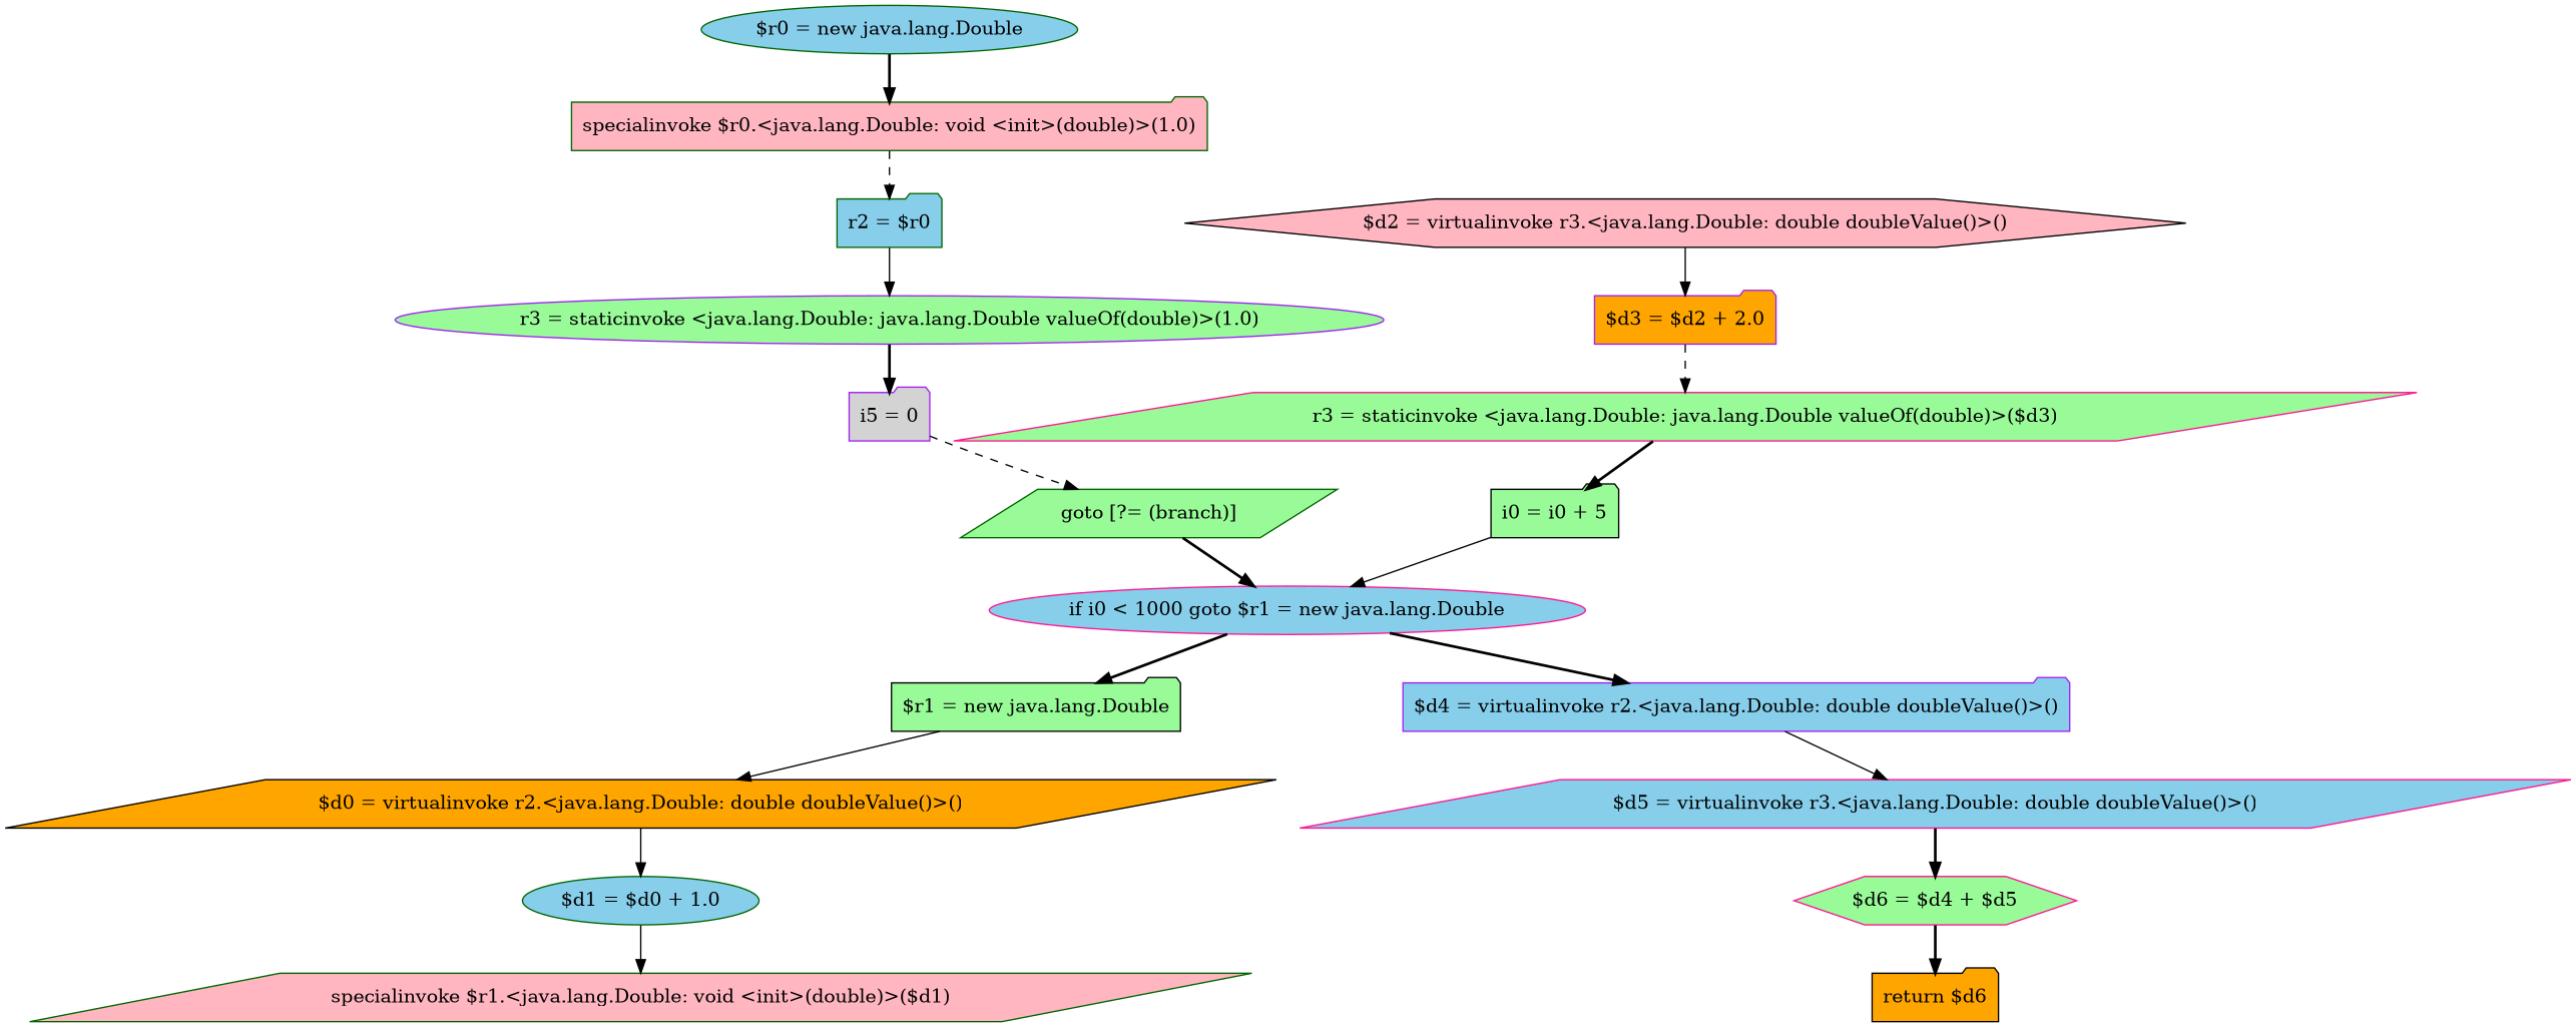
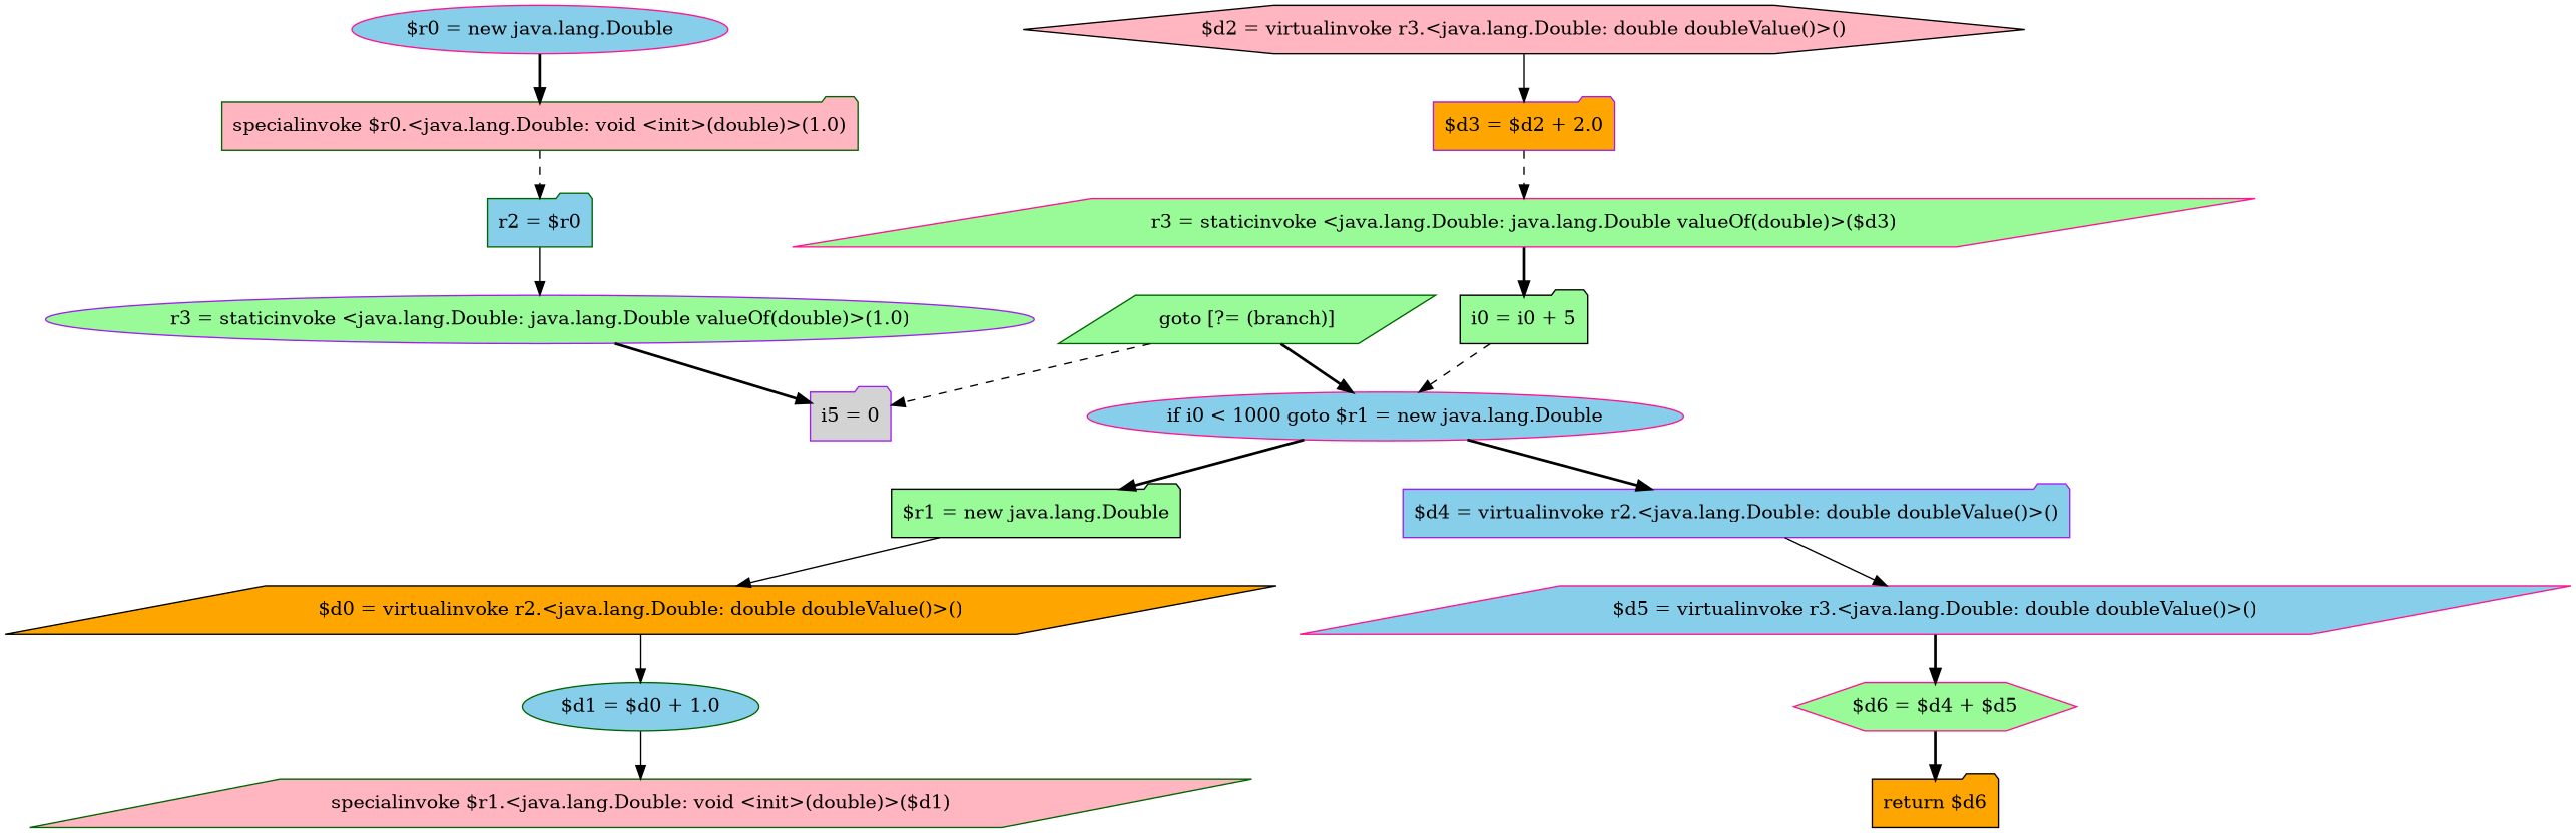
  digraph {
    node [color=deeppink fillcolor=skyblue shape=folder style=filled]
    edge [style=bold]
-   "$r0 = new java.lang.Double" [color=darkgreen shape=ellipse]
+   "$r0 = new java.lang.Double" [shape=ellipse]
    "specialinvoke $r0.<java.lang.Double: void <init>(double)>(1.0)" [color=darkgreen fillcolor=lightpink]
    "r2 = $r0" [color=darkgreen]
    "r3 = staticinvoke <java.lang.Double: java.lang.Double valueOf(double)>(1.0)" [color=purple fillcolor=palegreen shape=ellipse]
    n5 [color=purple fillcolor=lightgrey label="i5 = 0"]
    "goto [?= (branch)]" [color=darkgreen fillcolor=palegreen shape=parallelogram]
    "if i0 < 1000 goto $r1 = new java.lang.Double" [shape=ellipse]
    "$r1 = new java.lang.Double" [color=black fillcolor=palegreen]
    "$d4 = virtualinvoke r2.<java.lang.Double: double doubleValue()>()" [color=purple]
    "$d0 = virtualinvoke r2.<java.lang.Double: double doubleValue()>()" [color=black fillcolor=orange shape=parallelogram]
    "$d1 = $d0 + 1.0" [color=darkgreen shape=ellipse]
    "specialinvoke $r1.<java.lang.Double: void <init>(double)>($d1)" [color=darkgreen fillcolor=lightpink shape=parallelogram]
    "$d2 = virtualinvoke r3.<java.lang.Double: double doubleValue()>()" [color=black fillcolor=lightpink shape=hexagon]
    "$d3 = $d2 + 2.0" [color=purple fillcolor=orange]
    "r3 = staticinvoke <java.lang.Double: java.lang.Double valueOf(double)>($d3)" [fillcolor=palegreen shape=parallelogram]
    n16 [color=black fillcolor=palegreen label="i0 = i0 + 5"]
    "$d5 = virtualinvoke r3.<java.lang.Double: double doubleValue()>()" [shape=parallelogram]
    "$d6 = $d4 + $d5" [fillcolor=palegreen shape=hexagon]
    "return $d6" [color=black fillcolor=orange]
    "$r0 = new java.lang.Double" -> "specialinvoke $r0.<java.lang.Double: void <init>(double)>(1.0)"
    "specialinvoke $r0.<java.lang.Double: void <init>(double)>(1.0)" -> "r2 = $r0" [style=dashed]
    "r2 = $r0" -> "r3 = staticinvoke <java.lang.Double: java.lang.Double valueOf(double)>(1.0)" [style=solid]
    "r3 = staticinvoke <java.lang.Double: java.lang.Double valueOf(double)>(1.0)" -> n5
-   n5 -> "goto [?= (branch)]" [style=dashed]
+   "goto [?= (branch)]" -> n5 [style=dashed]
    "goto [?= (branch)]" -> "if i0 < 1000 goto $r1 = new java.lang.Double"
    "if i0 < 1000 goto $r1 = new java.lang.Double" -> "$r1 = new java.lang.Double"
    "if i0 < 1000 goto $r1 = new java.lang.Double" -> "$d4 = virtualinvoke r2.<java.lang.Double: double doubleValue()>()"
    "$r1 = new java.lang.Double" -> "$d0 = virtualinvoke r2.<java.lang.Double: double doubleValue()>()" [style=solid]
    "$d4 = virtualinvoke r2.<java.lang.Double: double doubleValue()>()" -> "$d5 = virtualinvoke r3.<java.lang.Double: double doubleValue()>()" [style=solid]
    "$d0 = virtualinvoke r2.<java.lang.Double: double doubleValue()>()" -> "$d1 = $d0 + 1.0" [style=solid]
    "$d1 = $d0 + 1.0" -> "specialinvoke $r1.<java.lang.Double: void <init>(double)>($d1)" [style=solid]
    "$d2 = virtualinvoke r3.<java.lang.Double: double doubleValue()>()" -> "$d3 = $d2 + 2.0" [style=solid]
    "$d3 = $d2 + 2.0" -> "r3 = staticinvoke <java.lang.Double: java.lang.Double valueOf(double)>($d3)" [style=dashed]
    "r3 = staticinvoke <java.lang.Double: java.lang.Double valueOf(double)>($d3)" -> n16
-   n16 -> "if i0 < 1000 goto $r1 = new java.lang.Double" [style=solid]
+   n16 -> "if i0 < 1000 goto $r1 = new java.lang.Double" [style=dashed]
    "$d5 = virtualinvoke r3.<java.lang.Double: double doubleValue()>()" -> "$d6 = $d4 + $d5"
    "$d6 = $d4 + $d5" -> "return $d6"
  }
